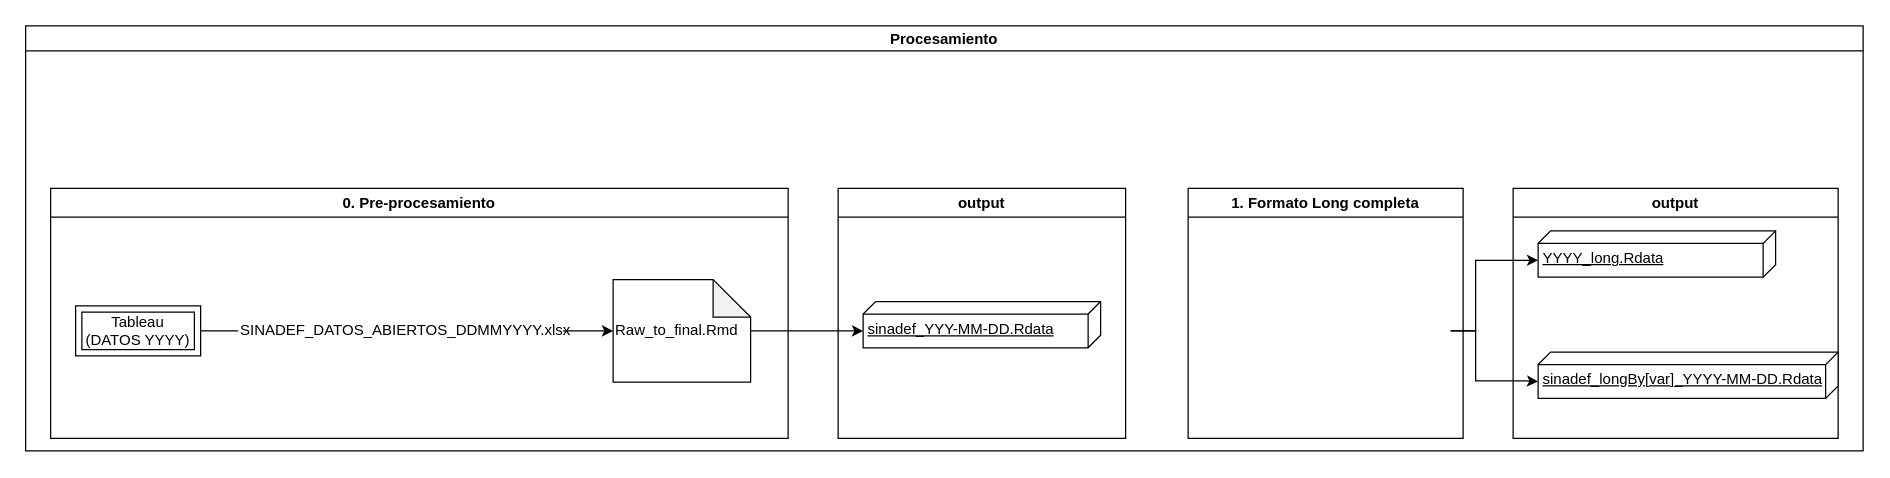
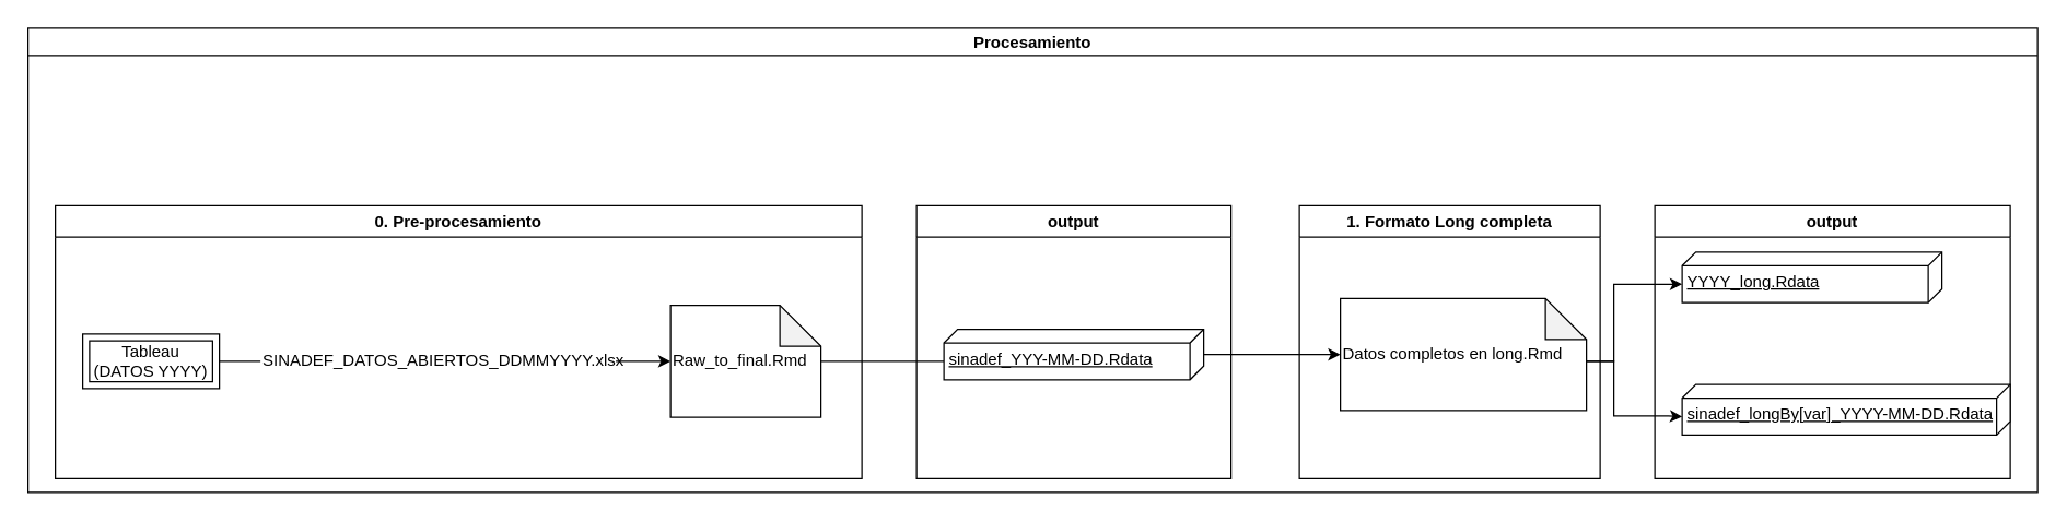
  <mxCell id="0" />
  <mxCell id="1" parent="0" />
  <mxCell id="2" value="Procesamiento" style="swimlane;startSize=20;align=center;" parent="1" vertex="1"><mxGeometry x="20" y="20" width="1470" height="340" as="geometry" /></mxCell>
  <mxCell id="3" value="SINADEF_DATOS_ABIERTOS_DDMMYYYY.xlsx" style="text;html=1;strokeColor=none;fillColor=none;align=left;verticalAlign=middle;whiteSpace=wrap;rounded=0;" parent="2" vertex="1"><mxGeometry x="170" y="234" width="260" height="20" as="geometry" /></mxCell>
- <mxCell id="4" style="edgeStyle=orthogonalEdgeStyle;rounded=0;orthogonalLoop=1;jettySize=auto;html=1;entryX=0;entryY=0;entryDx=23.5;entryDy=190;entryPerimeter=0;" edge="1" parent="2" source="5" target="10"><mxGeometry relative="1" as="geometry" /></mxCell>
+ <mxCell id="4" style="edgeStyle=orthogonalEdgeStyle;rounded=0;orthogonalLoop=1;jettySize=auto;html=1;entryX=0;entryY=0;entryDx=23.5;entryDy=190;entryPerimeter=0;endArrow=none;" edge="1" parent="2" source="5" target="10"><mxGeometry relative="1" as="geometry" /></mxCell>
  <mxCell id="5" value="Raw_to_final.Rmd" style="shape=note;whiteSpace=wrap;html=1;backgroundOutline=1;darkOpacity=0.05;align=left;" parent="2" vertex="1"><mxGeometry x="470" y="203" width="110" height="82" as="geometry" /></mxCell>
  <mxCell id="6" style="edgeStyle=orthogonalEdgeStyle;rounded=0;orthogonalLoop=1;jettySize=auto;html=1;" edge="1" parent="2" source="3" target="5"><mxGeometry relative="1" as="geometry" /></mxCell>
  <mxCell id="7" value="0. Pre-procesamiento" style="swimlane;" vertex="1" parent="2"><mxGeometry x="20" y="130" width="590" height="200" as="geometry" /></mxCell>
  <mxCell id="8" value="&lt;div&gt;Tableau&lt;/div&gt;&lt;div&gt;(DATOS YYYY)&lt;br&gt;&lt;/div&gt;" style="shape=ext;margin=3;double=1;whiteSpace=wrap;html=1;align=center;" parent="7" vertex="1"><mxGeometry x="20" y="94" width="100" height="40" as="geometry" /></mxCell>
+ <mxCell id="9" style="edgeStyle=orthogonalEdgeStyle;rounded=0;orthogonalLoop=1;jettySize=auto;html=1;entryX=0;entryY=0.5;entryDx=0;entryDy=0;entryPerimeter=0;" edge="1" parent="2" source="10" target="13"><mxGeometry relative="1" as="geometry" /></mxCell>
  <mxCell id="10" value="sinadef_YYY-MM-DD.Rdata" style="verticalAlign=top;align=left;spacingTop=8;spacingLeft=2;spacingRight=12;shape=cube;size=10;direction=south;fontStyle=4;html=1;" parent="2" vertex="1"><mxGeometry x="670" y="220.5" width="190" height="37" as="geometry" /></mxCell>
  <mxCell id="11" value="output" style="swimlane;" vertex="1" parent="2"><mxGeometry x="650" y="130" width="230" height="200" as="geometry" /></mxCell>
  <mxCell id="12" value="1. Formato Long completa" style="swimlane;" vertex="1" parent="2"><mxGeometry x="930" y="130" width="220" height="200" as="geometry" /></mxCell>
+ <mxCell id="13" value="Datos completos en long.Rmd" style="shape=note;whiteSpace=wrap;html=1;backgroundOutline=1;darkOpacity=0.05;align=left;" vertex="1" parent="12"><mxGeometry x="30" y="68" width="180" height="82" as="geometry" /></mxCell>
  <mxCell id="14" style="edgeStyle=orthogonalEdgeStyle;rounded=0;orthogonalLoop=1;jettySize=auto;html=1;entryX=0;entryY=0;entryDx=23.5;entryDy=190;entryPerimeter=0;" edge="1" parent="2" target="16"><mxGeometry relative="1" as="geometry"><mxPoint x="1140" y="244.0" as="sourcePoint" /><Array as="points"><mxPoint x="1160" y="244" /><mxPoint x="1160" y="188" /></Array></mxGeometry></mxCell>
  <mxCell id="15" value="output" style="swimlane;" vertex="1" parent="2"><mxGeometry x="1190" y="130" width="260" height="200" as="geometry" /></mxCell>
  <mxCell id="16" value="YYYY_long.Rdata" style="verticalAlign=top;align=left;spacingTop=8;spacingLeft=2;spacingRight=12;shape=cube;size=10;direction=south;fontStyle=4;html=1;" vertex="1" parent="15"><mxGeometry x="20" y="34" width="190" height="37" as="geometry" /></mxCell>
  <mxCell id="17" value="sinadef_longBy[var]_YYYY-MM-DD.Rdata" style="verticalAlign=top;align=left;spacingTop=8;spacingLeft=2;spacingRight=12;shape=cube;size=10;direction=south;fontStyle=4;html=1;" vertex="1" parent="15"><mxGeometry x="20" y="131" width="240" height="37" as="geometry" /></mxCell>
  <mxCell id="18" style="edgeStyle=orthogonalEdgeStyle;rounded=0;orthogonalLoop=1;jettySize=auto;html=1;entryX=0;entryY=0;entryDx=23.5;entryDy=240;entryPerimeter=0;" edge="1" parent="2" target="17"><mxGeometry relative="1" as="geometry"><mxPoint x="1140" y="244" as="sourcePoint" /><mxPoint x="1204.0" y="235" as="targetPoint" /><Array as="points"><mxPoint x="1160" y="244" /><mxPoint x="1160" y="284" /><mxPoint x="1200" y="284" /></Array></mxGeometry></mxCell>
  <mxCell id="19" style="edgeStyle=orthogonalEdgeStyle;rounded=0;orthogonalLoop=1;jettySize=auto;html=1;entryX=0;entryY=0.5;entryDx=0;entryDy=0;endArrow=none;endFill=0;" parent="2" source="8" target="3" edge="1"><mxGeometry relative="1" as="geometry" /></mxCell>
